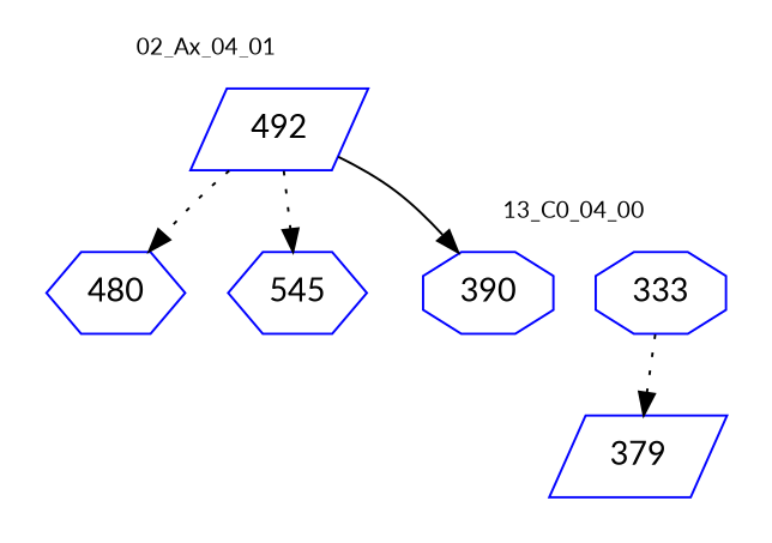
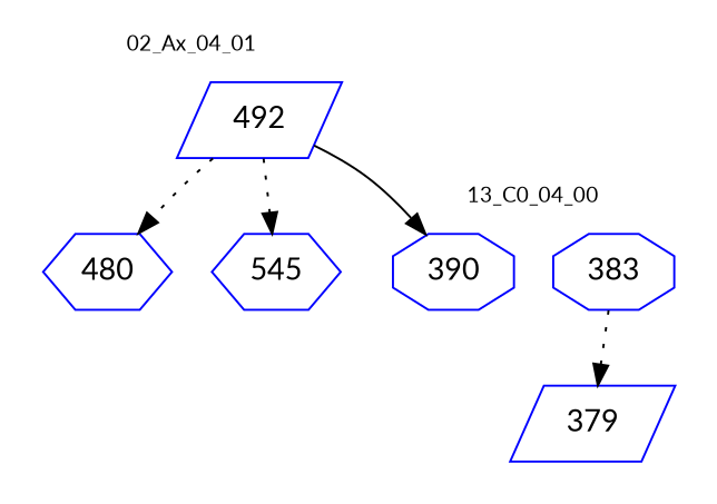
  digraph {
    fontname=Lato
    node [color=blue fontname=Lato shape=parallelogram]
    edge [color=black fontname=Lato style=dotted]
    n1 [label=492]
    n2 [label=480 shape=hexagon]
    n3 [label=545 shape=hexagon]
-   n4 [label=333 shape=octagon]
+   n4 [label=383 shape=octagon]
    n5 [label=379]
    n6 [label=390 shape=octagon]
    subgraph cluster_1 {
      color=white
      fontsize=10
      label="02_Ax_04_01"
      n1
      n2
      n3
    }
    subgraph cluster_2 {
      color=white
      fontsize=10
      label="13_C0_04_00"
      n4
      n5
      n6
    }
    n1 -> n2
    n1 -> n3
    n1 -> n6 [style=solid]
    n4 -> n5
  }
